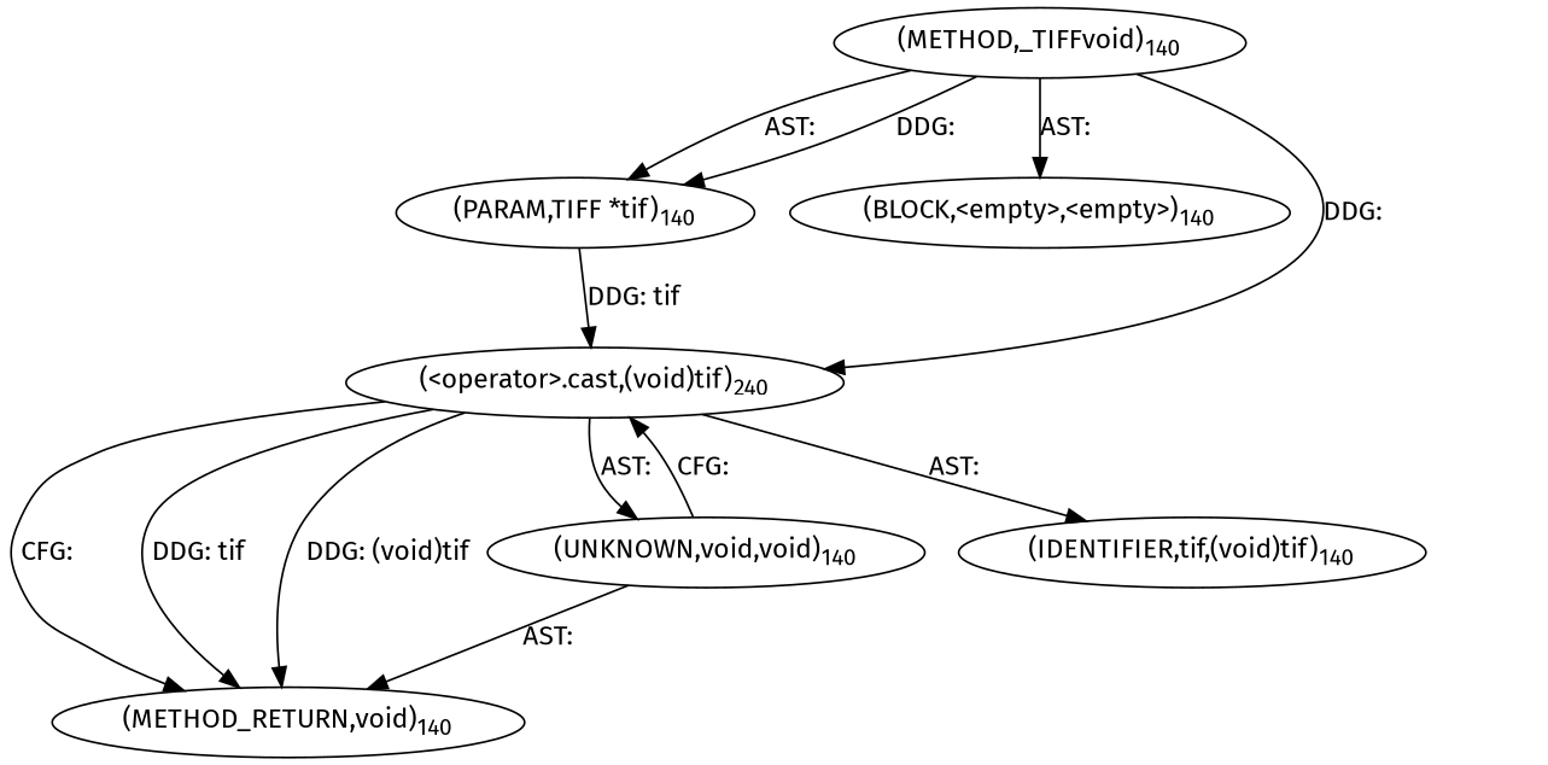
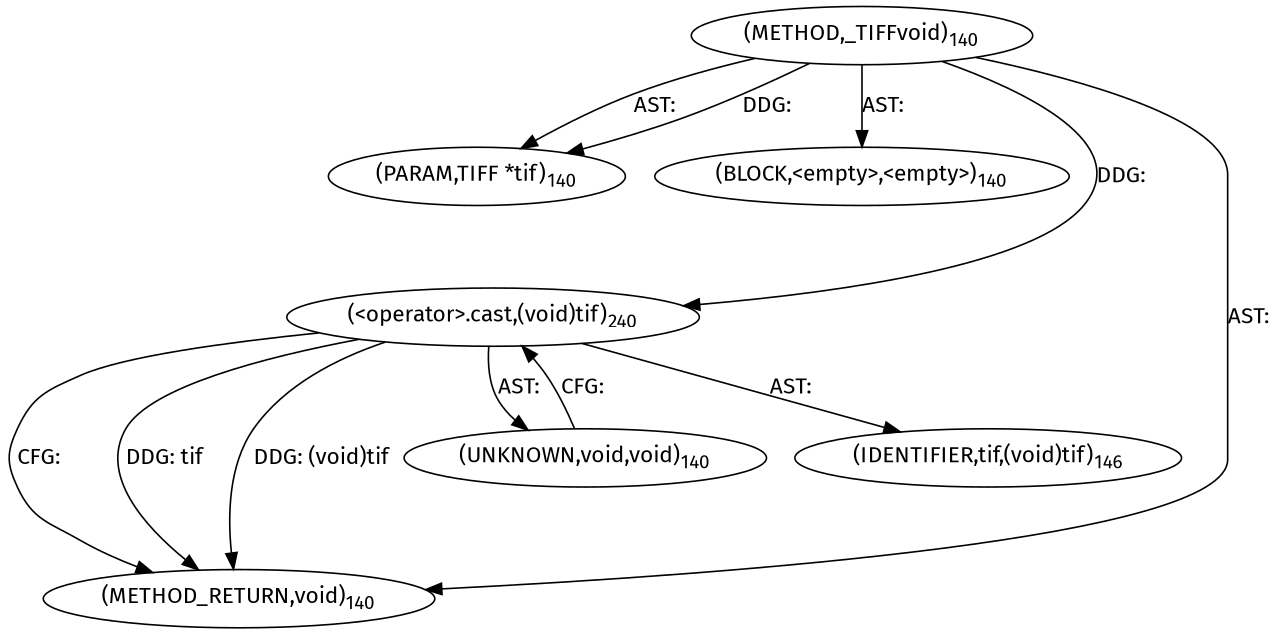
  digraph {
    fontname="Fira Sans"
    node [fontname="Fira Sans"]
    edge [fontname="Fira Sans"]
    n1 [label=<(METHOD,_TIFFvoid)<SUB>140</SUB>>]
    n2 [label=<(PARAM,TIFF *tif)<SUB>140</SUB>>]
    n3 [label=<(BLOCK,&lt;empty&gt;,&lt;empty&gt;)<SUB>140</SUB>>]
    n4 [label=<(&lt;operator&gt;.cast,(void)tif)<SUB>240</SUB>>]
    n5 [label=<(METHOD_RETURN,void)<SUB>140</SUB>>]
    n6 [label=<(UNKNOWN,void,void)<SUB>140</SUB>>]
-   n7 [label=<(IDENTIFIER,tif,(void)tif)<SUB>140</SUB>>]
+   n7 [label=<(IDENTIFIER,tif,(void)tif)<SUB>146</SUB>>]
    n1 -> n2 [label="AST: "]
    n1 -> n2 [label="DDG: "]
    n1 -> n3 [label="AST: "]
    n1 -> n4 [label="DDG: "]
-   n6 -> n5 [label="AST: "]
-   n2 -> n4 [label="DDG: tif"]
+   n1 -> n5 [label="AST: "]
    n4 -> n5 [label="CFG: "]
    n4 -> n5 [label="DDG: tif"]
    n4 -> n5 [label="DDG: (void)tif"]
    n4 -> n6 [label="AST: "]
    n4 -> n7 [label="AST: "]
    n6 -> n4 [label="CFG: "]
  }
